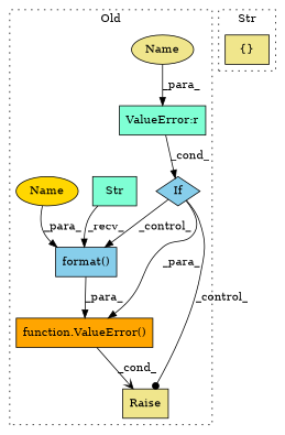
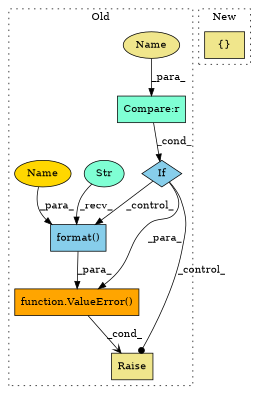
  digraph {
    node [a=75 fillcolor=khaki l=16 s=1495 shape=box style=filled]
    edge [arrowhead=normal]
    n1 [fillcolor=skyblue l="24,1" label="format()" s="1714,1754"]
-   n2 [a=66 fillcolor=aquamarine label=Str s=1714]
+   n2 [a=66 fillcolor=aquamarine label=Str s=1714 shape=ellipse]
    n3 [a=91 l=6 label=Raise s=1697]
    n4 [fillcolor=orange l="11,1" label="function.ValueError()" s="1703,1755"]
    n5 [a=96 fillcolor=skyblue l="3,18" label=If s="1492,1521" shape=diamond]
-   n6 [a=40 fillcolor=aquamarine l=26 label="ValueError:r"]
+   n6 [a=40 fillcolor=aquamarine l=26 label="Compare:r"]
    n7 [a=87 fillcolor=gold label=Name s=1738 shape=ellipse]
    n8 [a=87 label=Name shape=ellipse]
    n9 [a=95 l="22,18" label="{}" s="1594,1624"]
    subgraph cluster_1 {
      label=Old
      style=dotted
      n1
      n2
      n3
      n4
      n5
      n6
      n7
      n8
    }
    subgraph cluster_2 {
-     label=Str
+     label=New
      style=dotted
      n9
    }
    n1 -> n4 [label=_para_]
    n2 -> n1 [label=_recv_]
    n4 -> n3 [arrowhead=vee label=_cond_]
    n5 -> n1 [label=_control_]
    n5 -> n3 [arrowhead=dot label=_control_]
    n5 -> n4 [label=_para_]
    n6 -> n5 [label=_cond_]
    n7 -> n1 [label=_para_]
    n8 -> n6 [label=_para_]
  }
